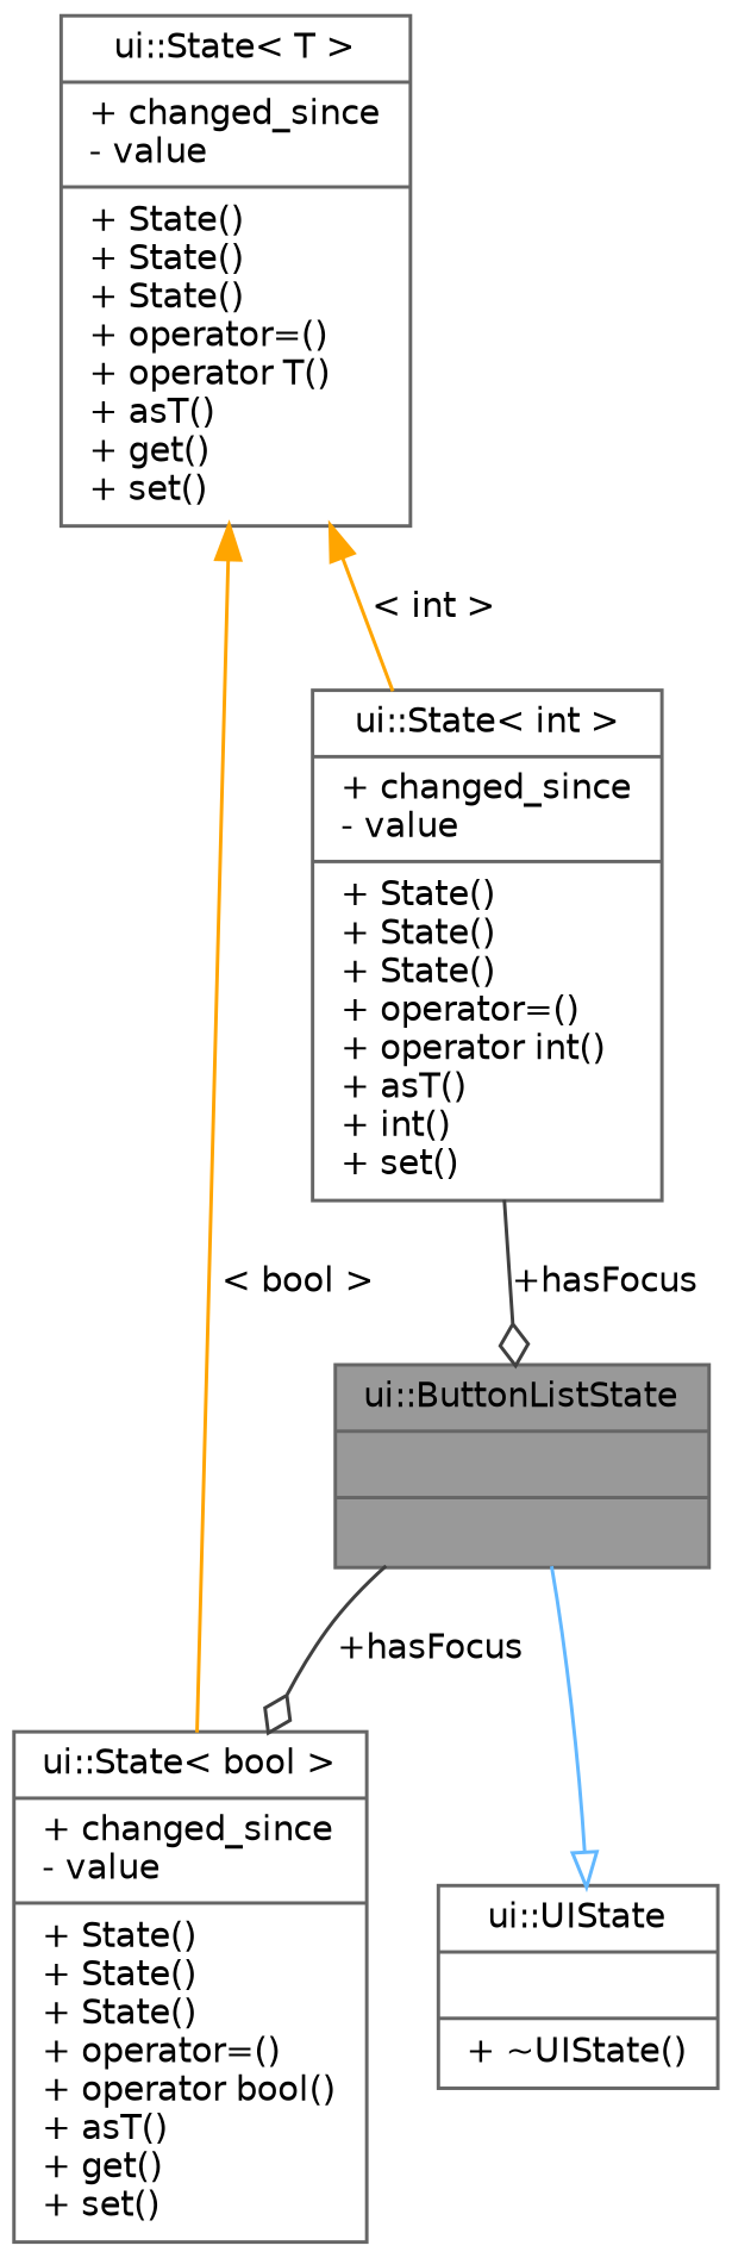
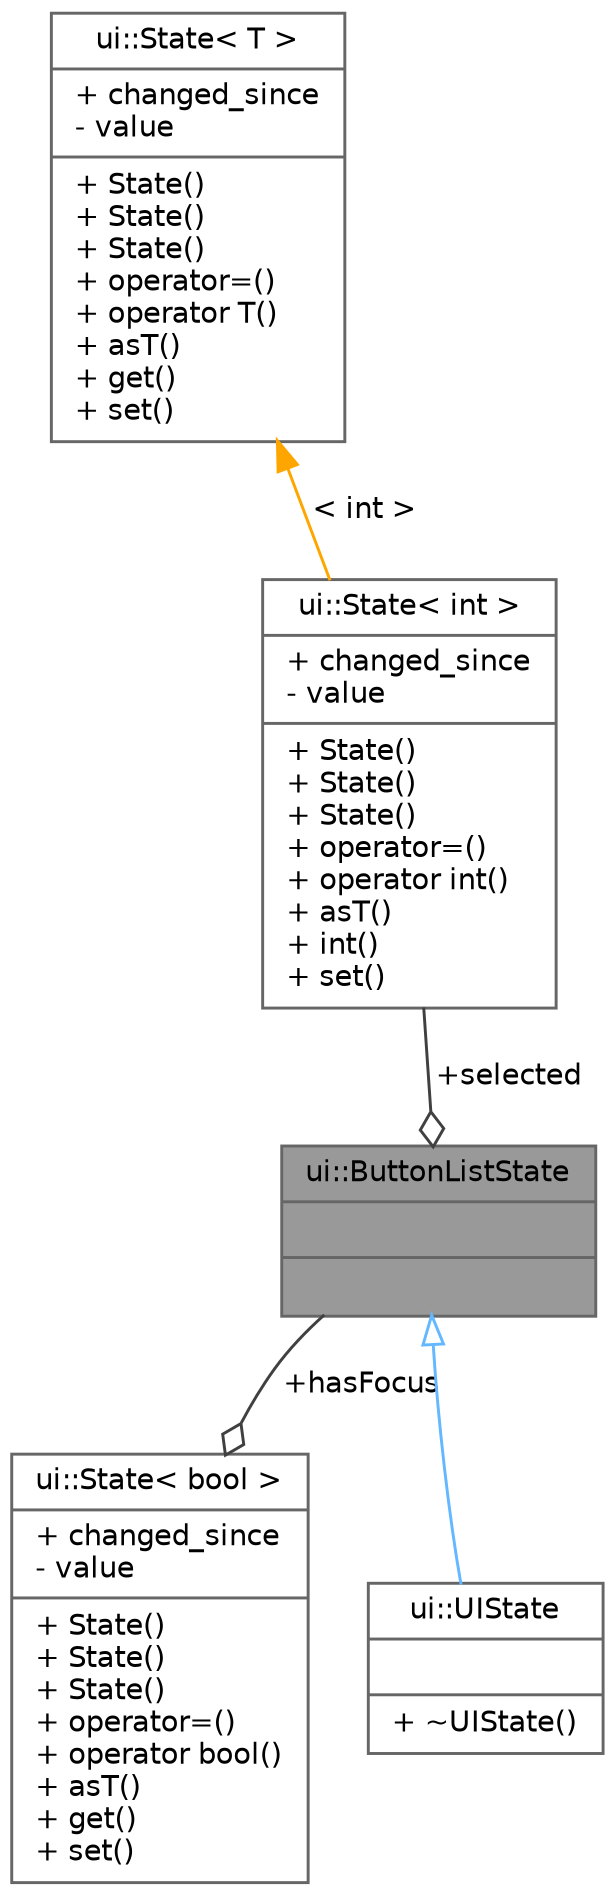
  digraph {
    node [color=gray40 fillcolor=white fontname=Helvetica fontsize=10 shape=record style=filled]
    edge [color=grey25 fontname=Helvetica fontsize=10 labelfontname=Helvetica labelfontsize=10 style=solid dir=back]
    n1 [fillcolor=grey60 fontcolor=black height=0.2 label="{ui::ButtonListState\n||}" width=0.4]
    n2 [height=0.2 label="{ui::State\< bool \>\n|+ changed_since\l- value\l|+ State()\l+ State()\l+ State()\l+ operator=()\l+ operator bool()\l+ asT()\l+ get()\l+ set()\l}" width=0.4]
    n3 [height=0.2 label="{ui::UIState\n||+ ~UIState()\l}" width=0.4]
    n4 [height=0.2 label="{ui::State\< int \>\n|+ changed_since\l- value\l|+ State()\l+ State()\l+ State()\l+ operator=()\l+ operator int()\l+ asT()\l+ int()\l+ set()\l}" width=0.4]
    n5 [height=0.2 label="{ui::State\< T \>\n|+ changed_since\l- value\l|+ State()\l+ State()\l+ State()\l+ operator=()\l+ operator T()\l+ asT()\l+ get()\l+ set()\l}" width=0.4]
    n1 -> n2 [arrowhead=odiamond label=" +hasFocus" dir=""]
-   n3 -> n1 [arrowtail=onormal color=steelblue1]
-   n4 -> n1 [arrowhead=odiamond label=" +hasFocus" dir=""]
-   n5 -> n2 [color=orange label=" \< bool \>"]
+   n1 -> n3 [arrowtail=onormal color=steelblue1]
+   n4 -> n1 [arrowhead=odiamond label=" +selected" dir=""]
    n5 -> n4 [color=orange label=" \< int \>"]
  }
